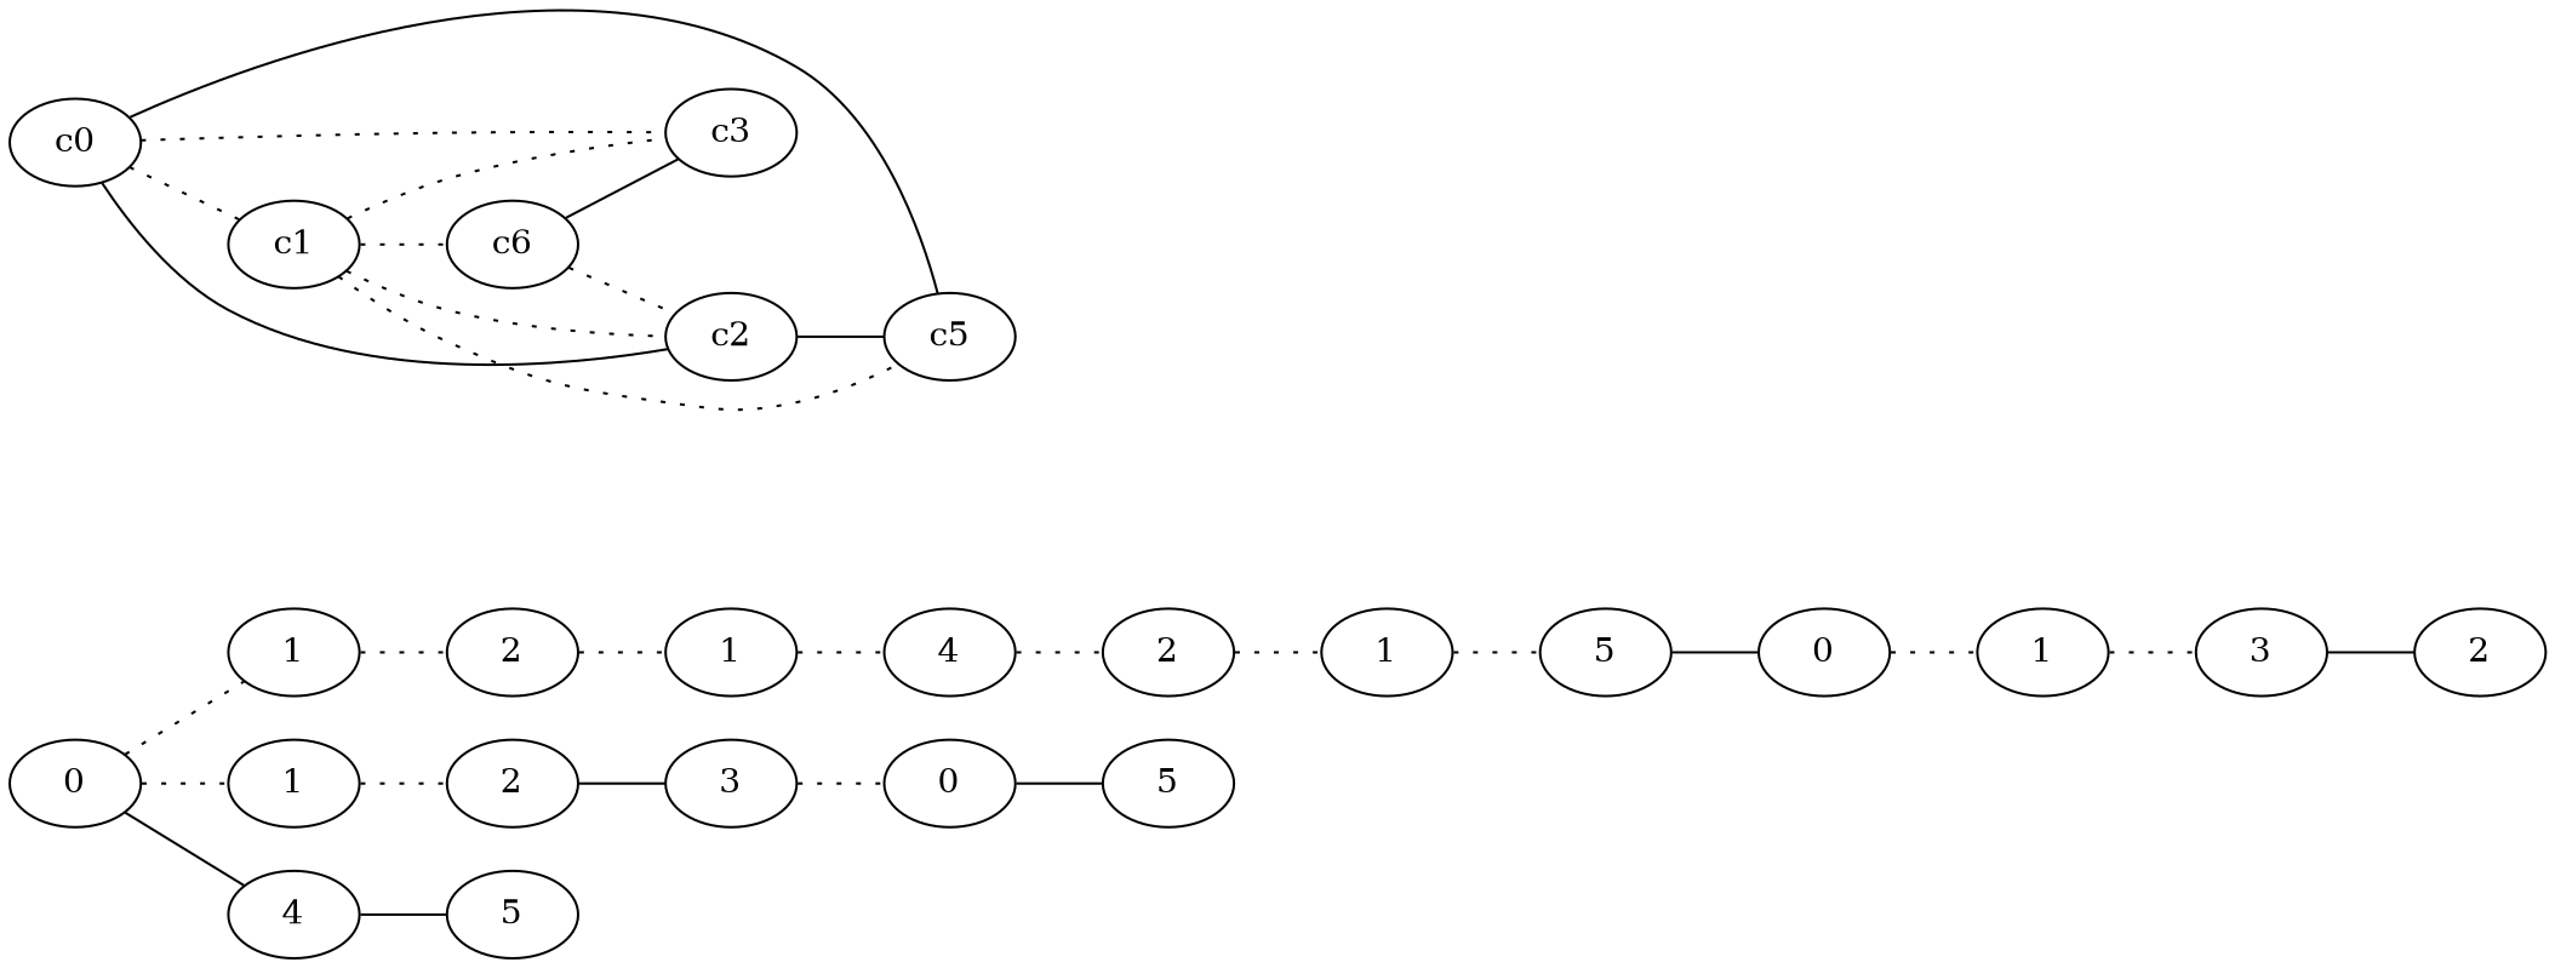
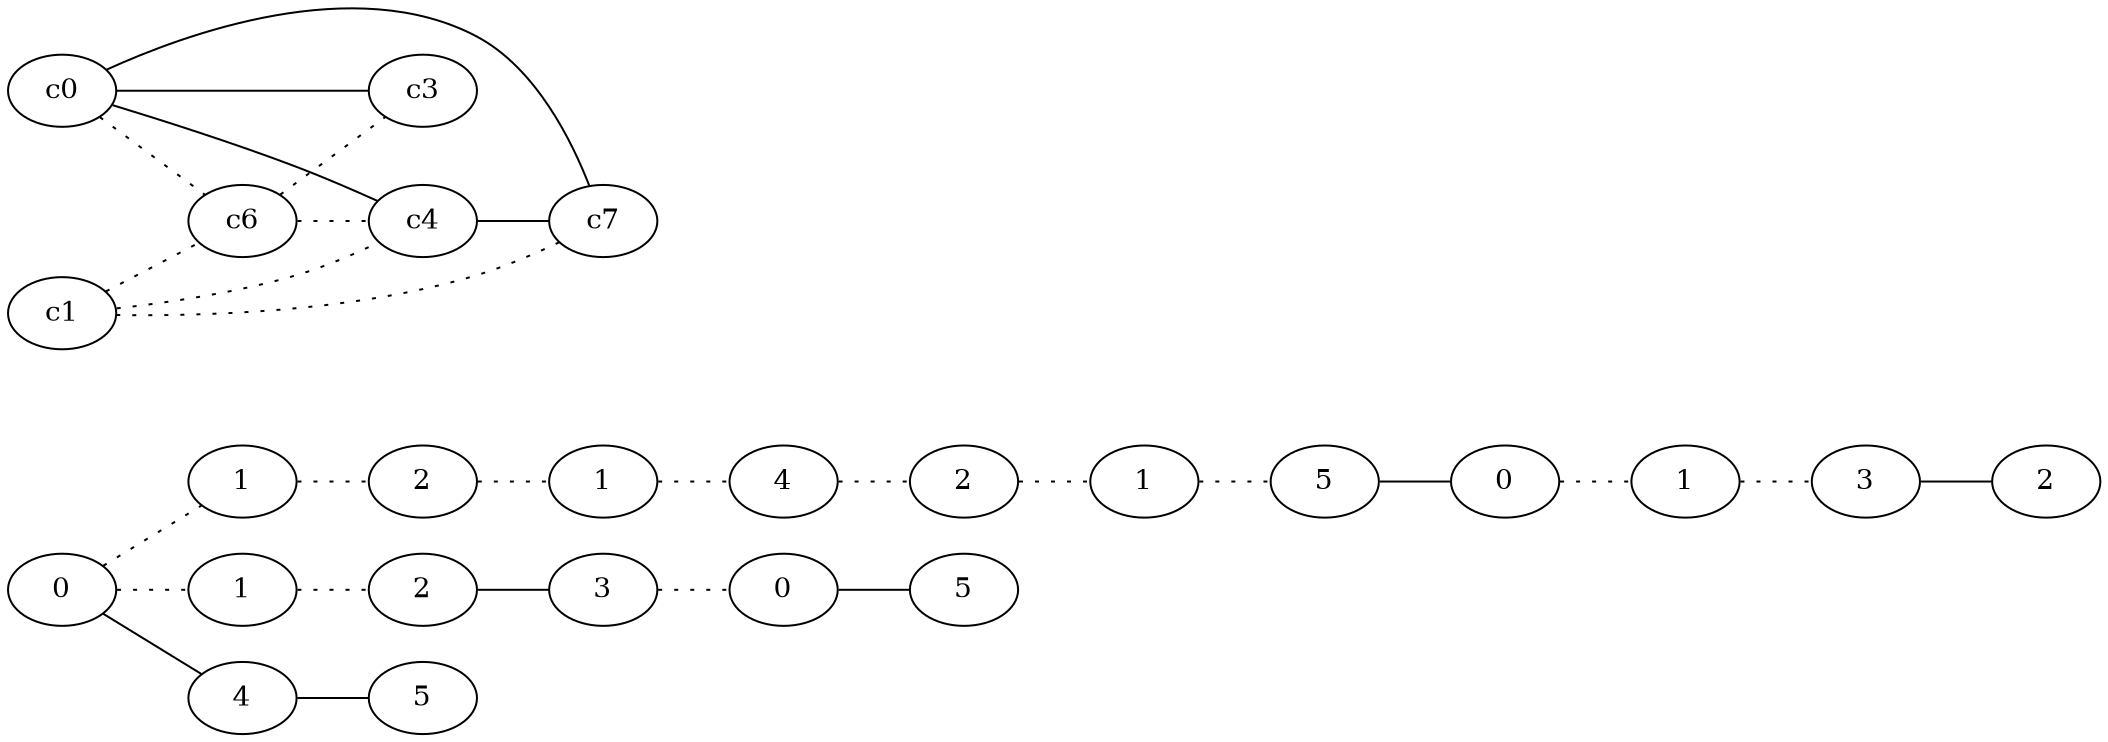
  graph {
    rankdir=LR
    edge [style=dotted]
    n1 [label=0]
    n2 [label=1]
    n3 [label=1]
    n4 [label=4]
    n5 [label=2]
    n6 [label=2]
    n7 [label=5]
    n8 [label=1]
    n9 [label=4]
    n10 [label=2]
    n11 [label=1]
    n12 [label=5]
    n13 [label=0]
    n14 [label=1]
    n15 [label=3]
    n16 [label=2]
    n17 [label=3]
    n18 [label=0]
    n19 [label=5]
    c0
    c1
    c3
-   c4 [label=c2]
-   c5
+   c4
+   c5 [label=c7]
    n25 [label=c6]
    n1 -- n2
    n1 -- n3
    n1 -- n4 [style=""]
    n2 -- n5
    n3 -- n6
    n4 -- n7 [style=""]
    n5 -- n8
    n6 -- n17 [style=""]
    n8 -- n9
    n9 -- n10
    n10 -- n11
    n11 -- n12
    n12 -- n13 [style=""]
    n13 -- n14
    n14 -- n15
    n15 -- n16 [style=""]
    n17 -- n18
    n18 -- n19 [style=""]
-   c0 -- c1
-   c0 -- c3
+   c0 -- n25
+   c0 -- c3 [style=solid]
    c0 -- c4 [style=""]
    c0 -- c5 [style=""]
-   c1 -- c3
    c1 -- c4
    c1 -- c5
    c1 -- n25
    c4 -- c5 [style=""]
-   n25 -- c3 [style=""]
+   n25 -- c3
    n25 -- c4
  }
